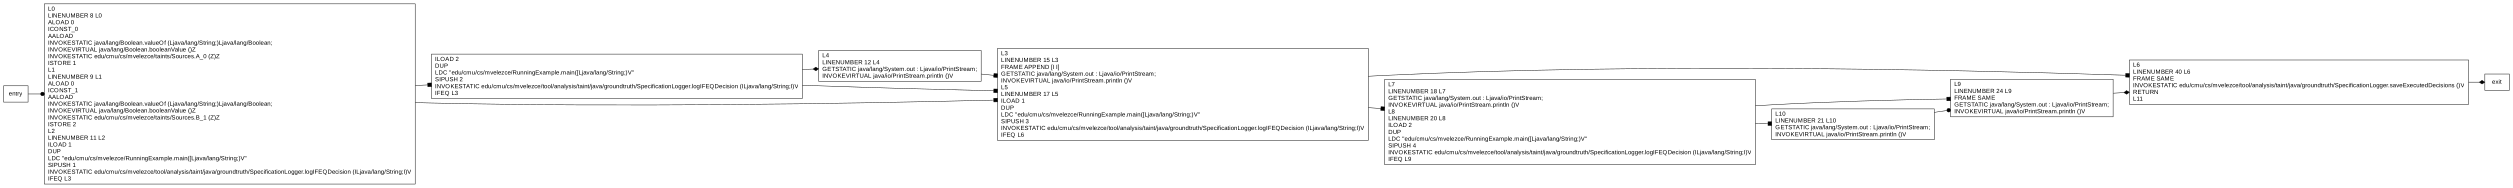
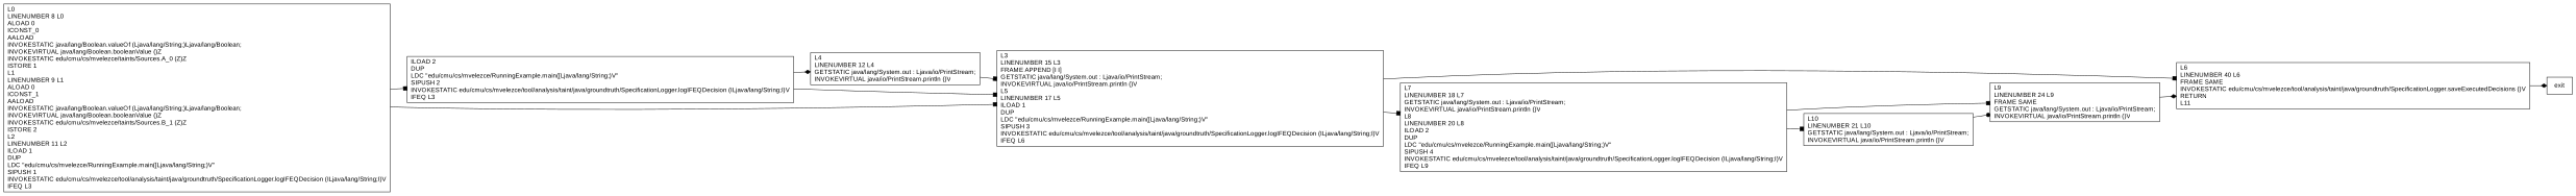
  digraph {
    rankdir=LR
    fontname="Liberation Sans"
    node [shape=record fontname="Liberation Sans"]
    edge [arrowhead=box fontname="Liberation Sans"]
    n1 [label="ILOAD 2\lDUP\lLDC \"edu/cmu/cs/mvelezce/RunningExample.main([Ljava/lang/String;)V\"\lSIPUSH 2\lINVOKESTATIC edu/cmu/cs/mvelezce/tool/analysis/taint/java/groundtruth/SpecificationLogger.logIFEQDecision (ILjava/lang/String;I)V\lIFEQ L3\l"]
    n2 [label="L4\lLINENUMBER 12 L4\lGETSTATIC java/lang/System.out : Ljava/io/PrintStream;\lINVOKEVIRTUAL java/io/PrintStream.println ()V\l"]
    n3 [label="L3\lLINENUMBER 15 L3\lFRAME APPEND [I I]\lGETSTATIC java/lang/System.out : Ljava/io/PrintStream;\lINVOKEVIRTUAL java/io/PrintStream.println ()V\lL5\lLINENUMBER 17 L5\lILOAD 1\lDUP\lLDC \"edu/cmu/cs/mvelezce/RunningExample.main([Ljava/lang/String;)V\"\lSIPUSH 3\lINVOKESTATIC edu/cmu/cs/mvelezce/tool/analysis/taint/java/groundtruth/SpecificationLogger.logIFEQDecision (ILjava/lang/String;I)V\lIFEQ L6\l"]
    n4 [label="L9\lLINENUMBER 24 L9\lFRAME SAME\lGETSTATIC java/lang/System.out : Ljava/io/PrintStream;\lINVOKEVIRTUAL java/io/PrintStream.println ()V\l"]
    n5 [label="L6\lLINENUMBER 40 L6\lFRAME SAME\lINVOKESTATIC edu/cmu/cs/mvelezce/tool/analysis/taint/java/groundtruth/SpecificationLogger.saveExecutedDecisions ()V\lRETURN\lL11\l"]
    n6 [label="L7\lLINENUMBER 18 L7\lGETSTATIC java/lang/System.out : Ljava/io/PrintStream;\lINVOKEVIRTUAL java/io/PrintStream.println ()V\lL8\lLINENUMBER 20 L8\lILOAD 2\lDUP\lLDC \"edu/cmu/cs/mvelezce/RunningExample.main([Ljava/lang/String;)V\"\lSIPUSH 4\lINVOKESTATIC edu/cmu/cs/mvelezce/tool/analysis/taint/java/groundtruth/SpecificationLogger.logIFEQDecision (ILjava/lang/String;I)V\lIFEQ L9\l"]
    n7 [label="L10\lLINENUMBER 21 L10\lGETSTATIC java/lang/System.out : Ljava/io/PrintStream;\lINVOKEVIRTUAL java/io/PrintStream.println ()V\l"]
    exit
    n9 [label="L0\lLINENUMBER 8 L0\lALOAD 0\lICONST_0\lAALOAD\lINVOKESTATIC java/lang/Boolean.valueOf (Ljava/lang/String;)Ljava/lang/Boolean;\lINVOKEVIRTUAL java/lang/Boolean.booleanValue ()Z\lINVOKESTATIC edu/cmu/cs/mvelezce/taints/Sources.A_0 (Z)Z\lISTORE 1\lL1\lLINENUMBER 9 L1\lALOAD 0\lICONST_1\lAALOAD\lINVOKESTATIC java/lang/Boolean.valueOf (Ljava/lang/String;)Ljava/lang/Boolean;\lINVOKEVIRTUAL java/lang/Boolean.booleanValue ()Z\lINVOKESTATIC edu/cmu/cs/mvelezce/taints/Sources.B_1 (Z)Z\lISTORE 2\lL2\lLINENUMBER 11 L2\lILOAD 1\lDUP\lLDC \"edu/cmu/cs/mvelezce/RunningExample.main([Ljava/lang/String;)V\"\lSIPUSH 1\lINVOKESTATIC edu/cmu/cs/mvelezce/tool/analysis/taint/java/groundtruth/SpecificationLogger.logIFEQDecision (ILjava/lang/String;I)V\lIFEQ L3\l"]
-   entry
    n1 -> n2 [arrowhead=diamond]
    n1 -> n3
    n2 -> n3
    n3 -> n5
    n3 -> n6
    n4 -> n5 [arrowhead=diamond]
    n5 -> exit [arrowhead=diamond]
    n6 -> n4
    n6 -> n7
    n7 -> n4 [arrowhead=dot]
    n9 -> n1
    n9 -> n3
-   entry -> n9 [arrowhead=dot]
  }
